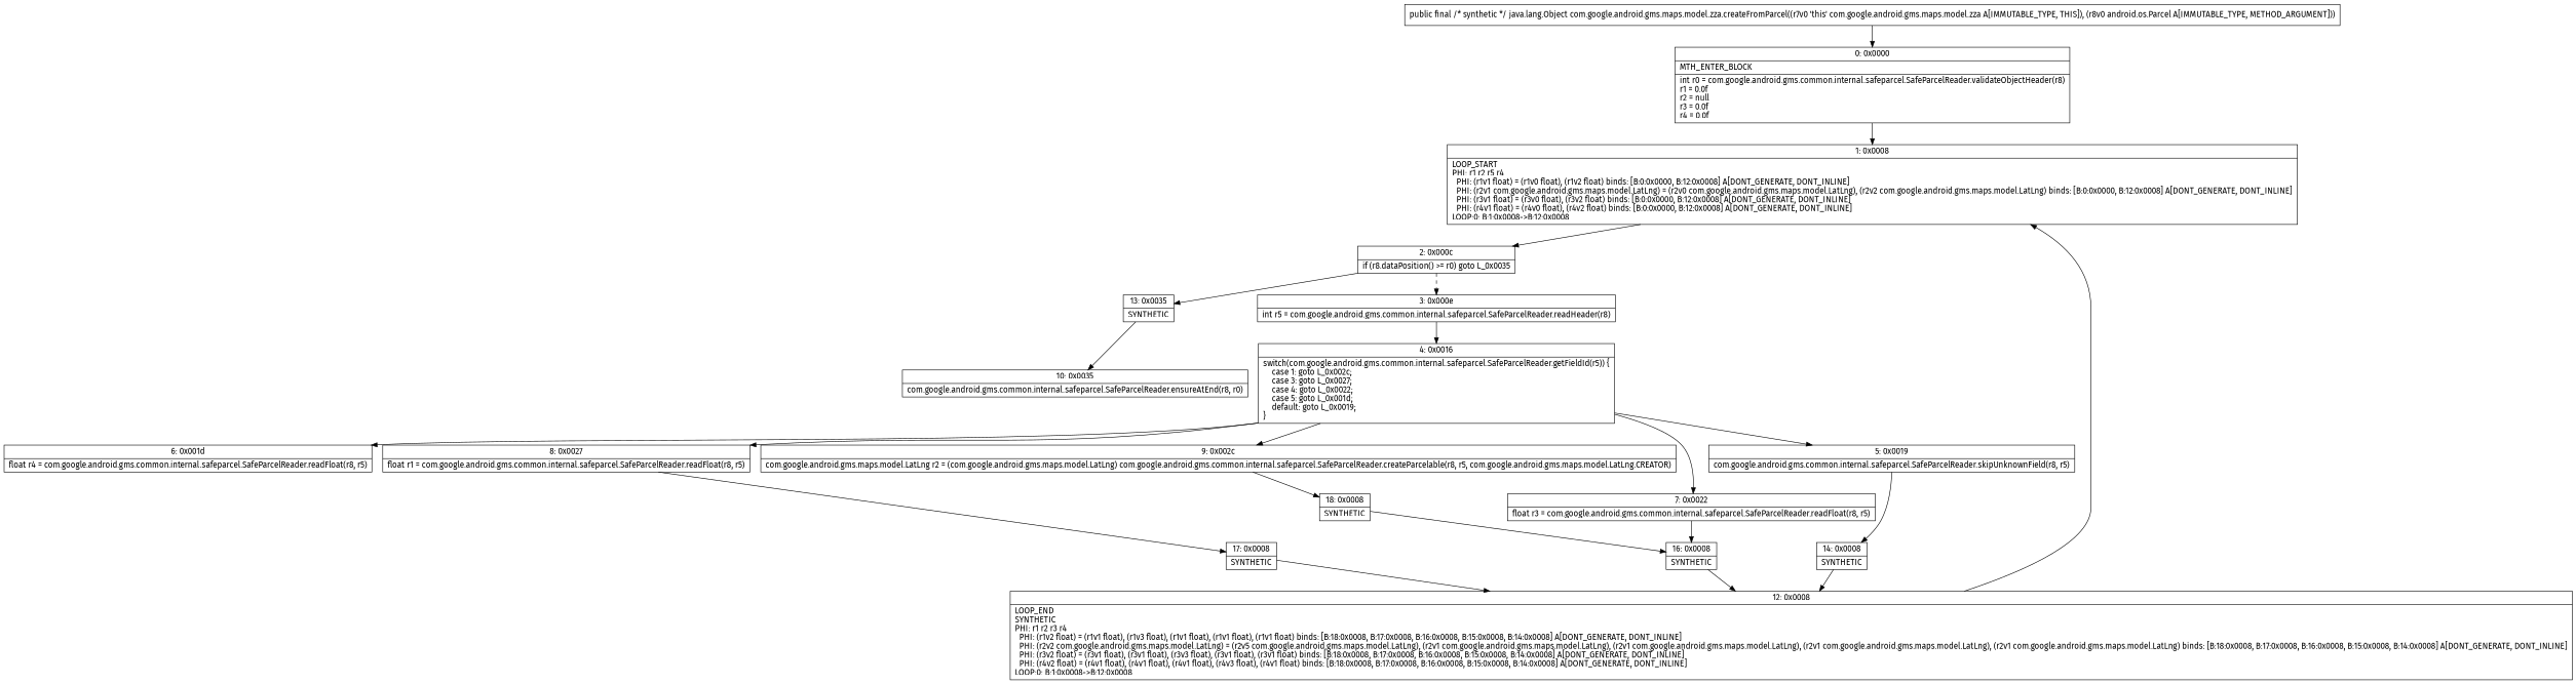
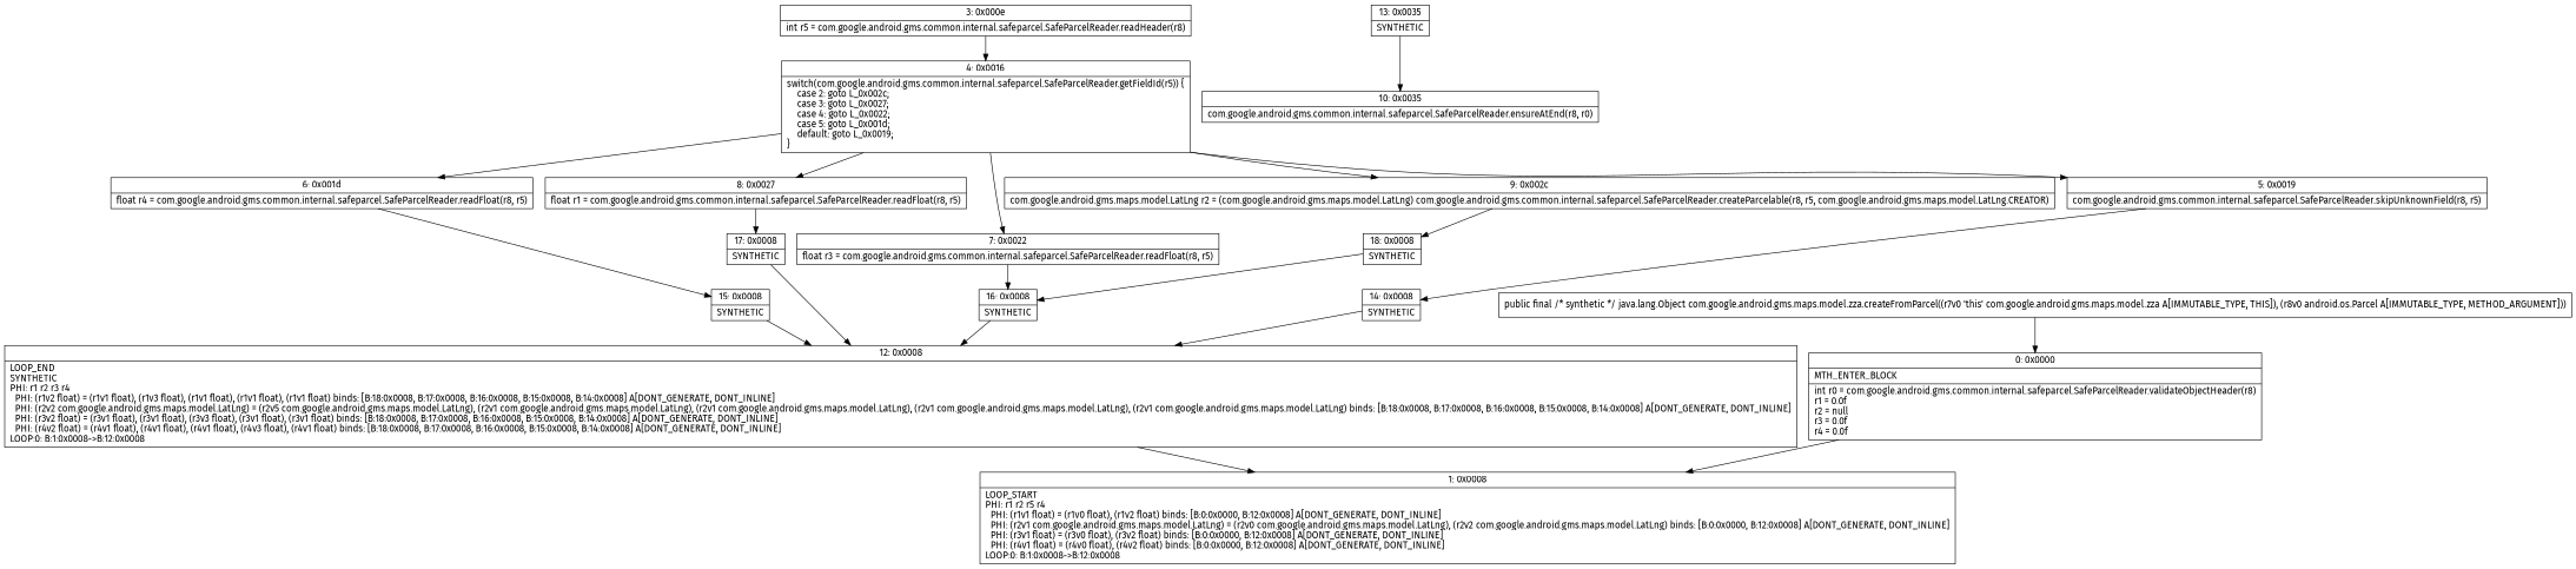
  digraph {
    fontname="Fira Sans"
    node [fontname="Fira Sans" shape=record]
    edge [fontname="Fira Sans"]
    n1 [label="{0\:\ 0x0000|MTH_ENTER_BLOCK\l|int r0 = com.google.android.gms.common.internal.safeparcel.SafeParcelReader.validateObjectHeader(r8)\lr1 = 0.0f\lr2 = null\lr3 = 0.0f\lr4 = 0.0f\l}"]
    n2 [label="{1\:\ 0x0008|LOOP_START\lPHI: r1 r2 r5 r4 \l  PHI: (r1v1 float) = (r1v0 float), (r1v2 float) binds: [B:0:0x0000, B:12:0x0008] A[DONT_GENERATE, DONT_INLINE]\l  PHI: (r2v1 com.google.android.gms.maps.model.LatLng) = (r2v0 com.google.android.gms.maps.model.LatLng), (r2v2 com.google.android.gms.maps.model.LatLng) binds: [B:0:0x0000, B:12:0x0008] A[DONT_GENERATE, DONT_INLINE]\l  PHI: (r3v1 float) = (r3v0 float), (r3v2 float) binds: [B:0:0x0000, B:12:0x0008] A[DONT_GENERATE, DONT_INLINE]\l  PHI: (r4v1 float) = (r4v0 float), (r4v2 float) binds: [B:0:0x0000, B:12:0x0008] A[DONT_GENERATE, DONT_INLINE]\lLOOP:0: B:1:0x0008\-\>B:12:0x0008\l}"]
-   n3 [label="{2\:\ 0x000c|if (r8.dataPosition() \>= r0) goto L_0x0035\l}"]
    n4 [label="{3\:\ 0x000e|int r5 = com.google.android.gms.common.internal.safeparcel.SafeParcelReader.readHeader(r8)\l}"]
    n5 [label="{13\:\ 0x0035|SYNTHETIC\l}"]
-   n6 [label="{4\:\ 0x0016|switch(com.google.android.gms.common.internal.safeparcel.SafeParcelReader.getFieldId(r5)) \{\l    case 1: goto L_0x002c;\l    case 3: goto L_0x0027;\l    case 4: goto L_0x0022;\l    case 5: goto L_0x001d;\l    default: goto L_0x0019;\l\}\l}"]
+   n6 [label="{4\:\ 0x0016|switch(com.google.android.gms.common.internal.safeparcel.SafeParcelReader.getFieldId(r5)) \{\l    case 2: goto L_0x002c;\l    case 3: goto L_0x0027;\l    case 4: goto L_0x0022;\l    case 5: goto L_0x001d;\l    default: goto L_0x0019;\l\}\l}"]
    n7 [label="{10\:\ 0x0035|com.google.android.gms.common.internal.safeparcel.SafeParcelReader.ensureAtEnd(r8, r0)\l}"]
    n8 [label="{5\:\ 0x0019|com.google.android.gms.common.internal.safeparcel.SafeParcelReader.skipUnknownField(r8, r5)\l}"]
    n9 [label="{6\:\ 0x001d|float r4 = com.google.android.gms.common.internal.safeparcel.SafeParcelReader.readFloat(r8, r5)\l}"]
    n10 [label="{7\:\ 0x0022|float r3 = com.google.android.gms.common.internal.safeparcel.SafeParcelReader.readFloat(r8, r5)\l}"]
    n11 [label="{8\:\ 0x0027|float r1 = com.google.android.gms.common.internal.safeparcel.SafeParcelReader.readFloat(r8, r5)\l}"]
    n12 [label="{9\:\ 0x002c|com.google.android.gms.maps.model.LatLng r2 = (com.google.android.gms.maps.model.LatLng) com.google.android.gms.common.internal.safeparcel.SafeParcelReader.createParcelable(r8, r5, com.google.android.gms.maps.model.LatLng.CREATOR)\l}"]
    n13 [label="{14\:\ 0x0008|SYNTHETIC\l}"]
+   n14 [label="{15\:\ 0x0008|SYNTHETIC\l}"]
    n15 [label="{16\:\ 0x0008|SYNTHETIC\l}"]
    n16 [label="{17\:\ 0x0008|SYNTHETIC\l}"]
    n17 [label="{18\:\ 0x0008|SYNTHETIC\l}"]
    n18 [label="{12\:\ 0x0008|LOOP_END\lSYNTHETIC\lPHI: r1 r2 r3 r4 \l  PHI: (r1v2 float) = (r1v1 float), (r1v3 float), (r1v1 float), (r1v1 float), (r1v1 float) binds: [B:18:0x0008, B:17:0x0008, B:16:0x0008, B:15:0x0008, B:14:0x0008] A[DONT_GENERATE, DONT_INLINE]\l  PHI: (r2v2 com.google.android.gms.maps.model.LatLng) = (r2v5 com.google.android.gms.maps.model.LatLng), (r2v1 com.google.android.gms.maps.model.LatLng), (r2v1 com.google.android.gms.maps.model.LatLng), (r2v1 com.google.android.gms.maps.model.LatLng), (r2v1 com.google.android.gms.maps.model.LatLng) binds: [B:18:0x0008, B:17:0x0008, B:16:0x0008, B:15:0x0008, B:14:0x0008] A[DONT_GENERATE, DONT_INLINE]\l  PHI: (r3v2 float) = (r3v1 float), (r3v1 float), (r3v3 float), (r3v1 float), (r3v1 float) binds: [B:18:0x0008, B:17:0x0008, B:16:0x0008, B:15:0x0008, B:14:0x0008] A[DONT_GENERATE, DONT_INLINE]\l  PHI: (r4v2 float) = (r4v1 float), (r4v1 float), (r4v1 float), (r4v3 float), (r4v1 float) binds: [B:18:0x0008, B:17:0x0008, B:16:0x0008, B:15:0x0008, B:14:0x0008] A[DONT_GENERATE, DONT_INLINE]\lLOOP:0: B:1:0x0008\-\>B:12:0x0008\l}"]
    n19 [label="{public final \/* synthetic *\/ java.lang.Object com.google.android.gms.maps.model.zza.createFromParcel((r7v0 'this' com.google.android.gms.maps.model.zza A[IMMUTABLE_TYPE, THIS]), (r8v0 android.os.Parcel A[IMMUTABLE_TYPE, METHOD_ARGUMENT])) }"]
    n1 -> n2
-   n2 -> n3
-   n3 -> n4 [style=dashed]
-   n3 -> n5
    n4 -> n6
    n5 -> n7
    n6 -> n8
    n6 -> n9
    n6 -> n10
    n6 -> n11
    n6 -> n12
    n8 -> n13
+   n9 -> n14
    n10 -> n15
    n11 -> n16
    n12 -> n17
    n13 -> n18
+   n14 -> n18
    n15 -> n18
    n16 -> n18
    n17 -> n15
    n18 -> n2
    n19 -> n1
  }
